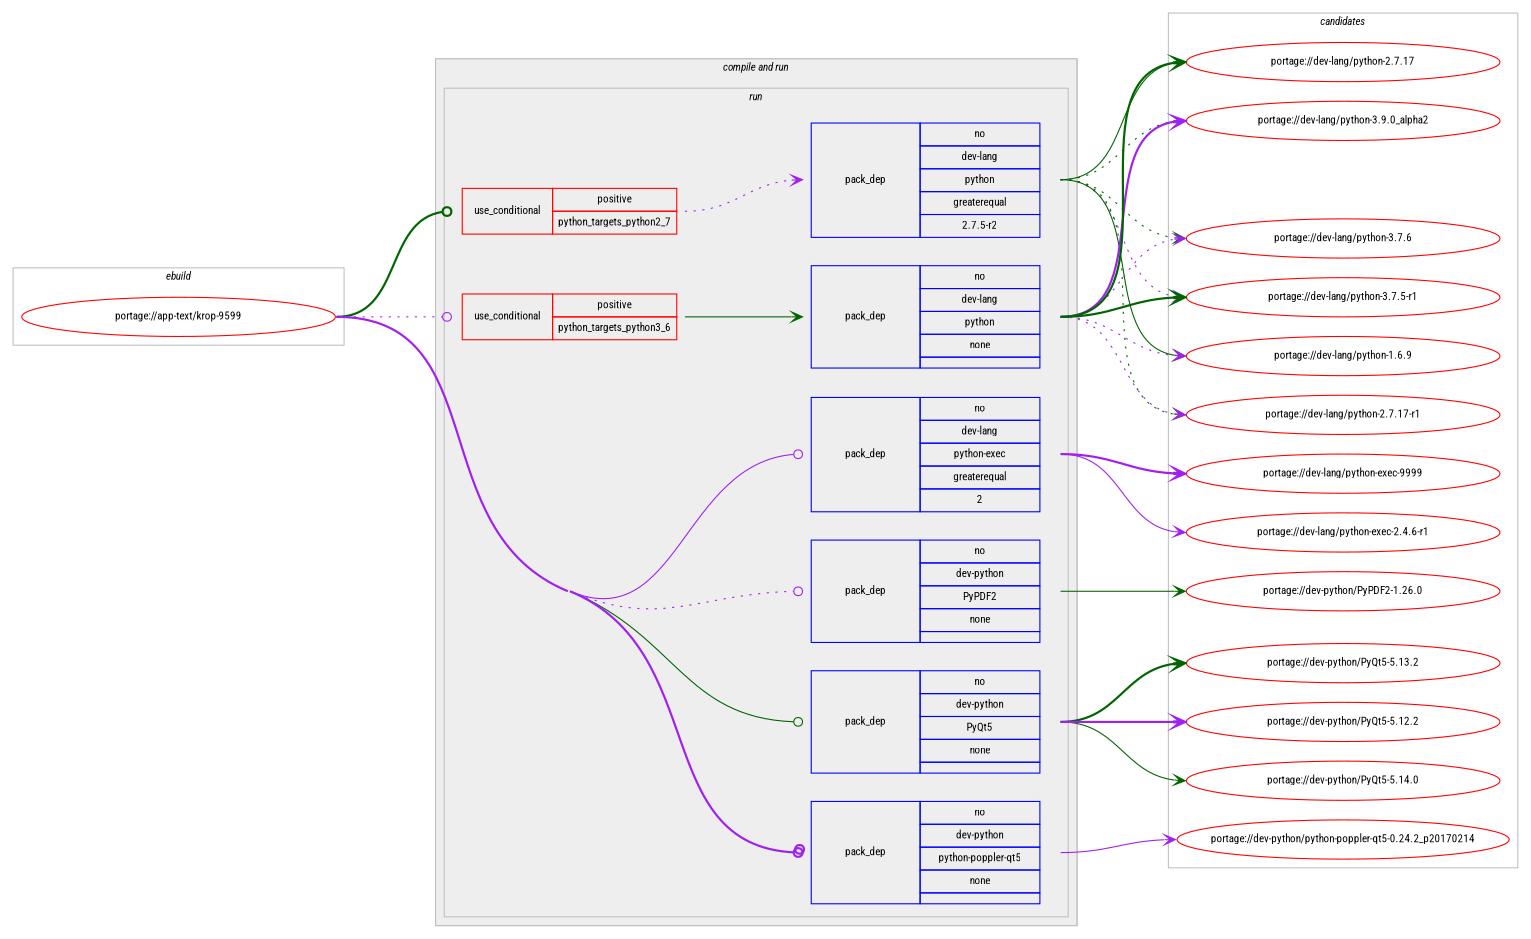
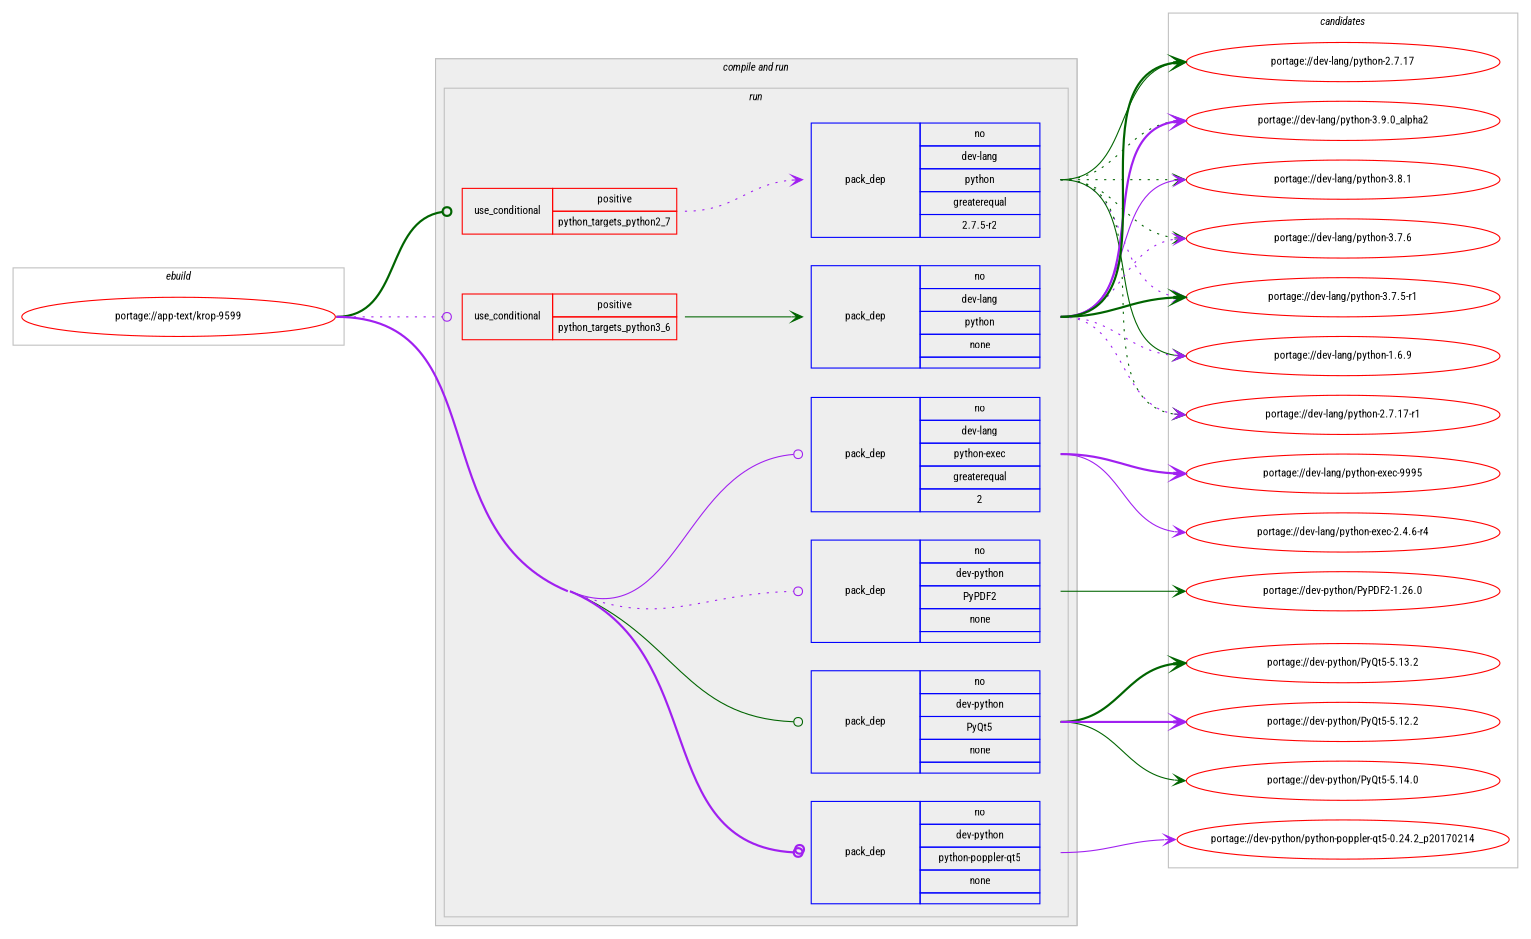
  digraph {
    compound=true
    concentrate=true
    fontname="Roboto Condensed"
    fontsize=10
    newrank=true
    rankdir=LR
    ranksep=1.5
    node [color=red fontname="Roboto Condensed" fontsize=10]
    edge [arrowhead=vee color=purple fontname="Roboto Condensed" headport=w style=dotted tailport=e weight=100]
    n1 [label="portage://app-text/krop-9599" width=4]
    n2 [color=blue label=<<TABLE BORDER="0" CELLBORDER="1" CELLSPACING="0" CELLPADDING="4" WIDTH="220"><TR><TD ROWSPAN="6" CELLPADDING="30">pack_dep</TD></TR><TR><TD WIDTH="110">no</TD></TR><TR><TD>dev-lang</TD></TR><TR><TD>python</TD></TR><TR><TD>greaterequal</TD></TR><TR><TD>2.7.5-r2</TD></TR></TABLE>> shape=none]
    n3 [label=<<TABLE BORDER="0" CELLBORDER="1" CELLSPACING="0" CELLPADDING="4"><TR><TD ROWSPAN="3" CELLPADDING="10">use_conditional</TD></TR><TR><TD>positive</TD></TR><TR><TD>python_targets_python2_7</TD></TR></TABLE>> shape=none]
    n4 [color=blue label=<<TABLE BORDER="0" CELLBORDER="1" CELLSPACING="0" CELLPADDING="4" WIDTH="220"><TR><TD ROWSPAN="6" CELLPADDING="30">pack_dep</TD></TR><TR><TD WIDTH="110">no</TD></TR><TR><TD>dev-lang</TD></TR><TR><TD>python</TD></TR><TR><TD>none</TD></TR><TR><TD></TD></TR></TABLE>> shape=none]
    n5 [label=<<TABLE BORDER="0" CELLBORDER="1" CELLSPACING="0" CELLPADDING="4"><TR><TD ROWSPAN="3" CELLPADDING="10">use_conditional</TD></TR><TR><TD>positive</TD></TR><TR><TD>python_targets_python3_6</TD></TR></TABLE>> shape=none]
    n6 [color=blue label=<<TABLE BORDER="0" CELLBORDER="1" CELLSPACING="0" CELLPADDING="4" WIDTH="220"><TR><TD ROWSPAN="6" CELLPADDING="30">pack_dep</TD></TR><TR><TD WIDTH="110">no</TD></TR><TR><TD>dev-lang</TD></TR><TR><TD>python-exec</TD></TR><TR><TD>greaterequal</TD></TR><TR><TD>2</TD></TR></TABLE>> shape=none]
    n7 [color=blue label=<<TABLE BORDER="0" CELLBORDER="1" CELLSPACING="0" CELLPADDING="4" WIDTH="220"><TR><TD ROWSPAN="6" CELLPADDING="30">pack_dep</TD></TR><TR><TD WIDTH="110">no</TD></TR><TR><TD>dev-python</TD></TR><TR><TD>PyPDF2</TD></TR><TR><TD>none</TD></TR><TR><TD></TD></TR></TABLE>> shape=none]
    n8 [color=blue label=<<TABLE BORDER="0" CELLBORDER="1" CELLSPACING="0" CELLPADDING="4" WIDTH="220"><TR><TD ROWSPAN="6" CELLPADDING="30">pack_dep</TD></TR><TR><TD WIDTH="110">no</TD></TR><TR><TD>dev-python</TD></TR><TR><TD>PyQt5</TD></TR><TR><TD>none</TD></TR><TR><TD></TD></TR></TABLE>> shape=none]
    n9 [color=blue label=<<TABLE BORDER="0" CELLBORDER="1" CELLSPACING="0" CELLPADDING="4" WIDTH="220"><TR><TD ROWSPAN="6" CELLPADDING="30">pack_dep</TD></TR><TR><TD WIDTH="110">no</TD></TR><TR><TD>dev-python</TD></TR><TR><TD>python-poppler-qt5</TD></TR><TR><TD>none</TD></TR><TR><TD></TD></TR></TABLE>> shape=none]
    n10 [label="portage://dev-lang/python-3.9.0_alpha2" width=4]
+   n11 [label="portage://dev-lang/python-3.8.1" width=4]
    n12 [label="portage://dev-lang/python-3.7.6" width=4]
    n13 [label="portage://dev-lang/python-3.7.5-r1" width=4]
    n14 [label="portage://dev-lang/python-1.6.9" width=4]
    n15 [label="portage://dev-lang/python-2.7.17-r1" width=4]
    n16 [label="portage://dev-lang/python-2.7.17" width=4]
-   n17 [label="portage://dev-lang/python-exec-9999" width=4]
-   n18 [label="portage://dev-lang/python-exec-2.4.6-r1" width=4]
+   n17 [label="portage://dev-lang/python-exec-9995" width=4]
+   n18 [label="portage://dev-lang/python-exec-2.4.6-r4" width=4]
    n19 [label="portage://dev-python/PyPDF2-1.26.0" width=4]
    n20 [label="portage://dev-python/PyQt5-5.14.0" width=4]
    n21 [label="portage://dev-python/PyQt5-5.13.2" width=4]
    n22 [label="portage://dev-python/PyQt5-5.12.2" width=4]
    n23 [label="portage://dev-python/python-poppler-qt5-0.24.2_p20170214" width=4]
    subgraph cluster_1 {
      color=gray
      label=<<i>ebuild</i>>
      n1
    }
    subgraph cluster_2 {
      color=gray
      label=<<i>dependencies</i>>
      subgraph cluster_3 {
        color=gray
        fillcolor="#eeeeee"
        label=<<i>compile</i>>
        style=filled
      }
      subgraph cluster_4 {
        color=gray
        fillcolor="#eeeeee"
        label=<<i>compile and run</i>>
        style=filled
      }
      subgraph cluster_5 {
        color=gray
        fillcolor="#eeeeee"
        label=<<i>run</i>>
        style=filled
        subgraph sub_6 {
          color=gray
          fillcolor="#eeeeee"
          label=<<i>run</i>>
          style=filled
          n3
          subgraph sub_7 {
            color=gray
            fillcolor="#eeeeee"
            label=<<i>run</i>>
            style=filled
            n2
          }
        }
        subgraph sub_8 {
          color=gray
          fillcolor="#eeeeee"
          label=<<i>run</i>>
          style=filled
          n5
          subgraph sub_9 {
            color=gray
            fillcolor="#eeeeee"
            label=<<i>run</i>>
            style=filled
            n4
          }
        }
        subgraph sub_10 {
          color=gray
          fillcolor="#eeeeee"
          label=<<i>run</i>>
          style=filled
          n6
        }
        subgraph sub_11 {
          color=gray
          fillcolor="#eeeeee"
          label=<<i>run</i>>
          style=filled
          n7
        }
        subgraph sub_12 {
          color=gray
          fillcolor="#eeeeee"
          label=<<i>run</i>>
          style=filled
          n8
        }
        subgraph sub_13 {
          color=gray
          fillcolor="#eeeeee"
          label=<<i>run</i>>
          style=filled
          n9
        }
      }
    }
    subgraph cluster_14 {
      color=gray
      label=<<i>candidates</i>>
      rank=same
      subgraph sub_15 {
        color=black
        label=<<i>candidates</i>>
        nodesep=1
        rank=same
        n10
+       n11
        n12
        n13
        n14
        n15
        n16
      }
      subgraph sub_16 {
        color=black
        label=<<i>candidates</i>>
        nodesep=1
        rank=same
        n10
+       n11
        n12
        n13
        n14
        n15
        n16
      }
      subgraph sub_17 {
        color=black
        label=<<i>candidates</i>>
        nodesep=1
        rank=same
        n17
        n18
      }
      subgraph sub_18 {
        color=black
        label=<<i>candidates</i>>
        nodesep=1
        rank=same
        n19
      }
      subgraph sub_19 {
        color=black
        label=<<i>candidates</i>>
        nodesep=1
        rank=same
        n20
        n21
        n22
      }
      subgraph sub_20 {
        color=black
        label=<<i>candidates</i>>
        nodesep=1
        rank=same
        n23
      }
    }
    n1 -> n3 [arrowhead=odot color=darkgreen style=bold weight=20]
    n1 -> n5 [arrowhead=odot weight=20]
    n1 -> n6 [arrowhead=odot style=solid weight=20]
    n1 -> n7 [arrowhead=odot weight=20]
    n1 -> n8 [arrowhead=odot color=darkgreen style=solid weight=20]
    n1 -> n9 [arrowhead=odot style=bold weight=20]
    n2 -> n10 [color=darkgreen]
+   n2 -> n11 [color=darkgreen]
    n2 -> n12 [color=darkgreen]
    n2 -> n13
    n2 -> n14 [color=darkgreen style=solid]
    n2 -> n15 [color=darkgreen]
    n2 -> n16 [color=darkgreen style=solid]
    n3 -> n2 [weight=20]
    n4 -> n10 [style=bold]
+   n4 -> n11 [style=solid]
    n4 -> n12
    n4 -> n13 [color=darkgreen style=bold]
    n4 -> n14
    n4 -> n15
    n4 -> n16 [color=darkgreen style=bold]
    n5 -> n4 [color=darkgreen style=solid weight=20]
    n6 -> n17 [style=bold]
    n6 -> n18 [style=solid]
    n7 -> n19 [color=darkgreen style=solid]
    n8 -> n20 [color=darkgreen style=solid]
    n8 -> n21 [color=darkgreen style=bold]
    n8 -> n22 [style=bold]
    n9 -> n23 [style=solid]
  }
